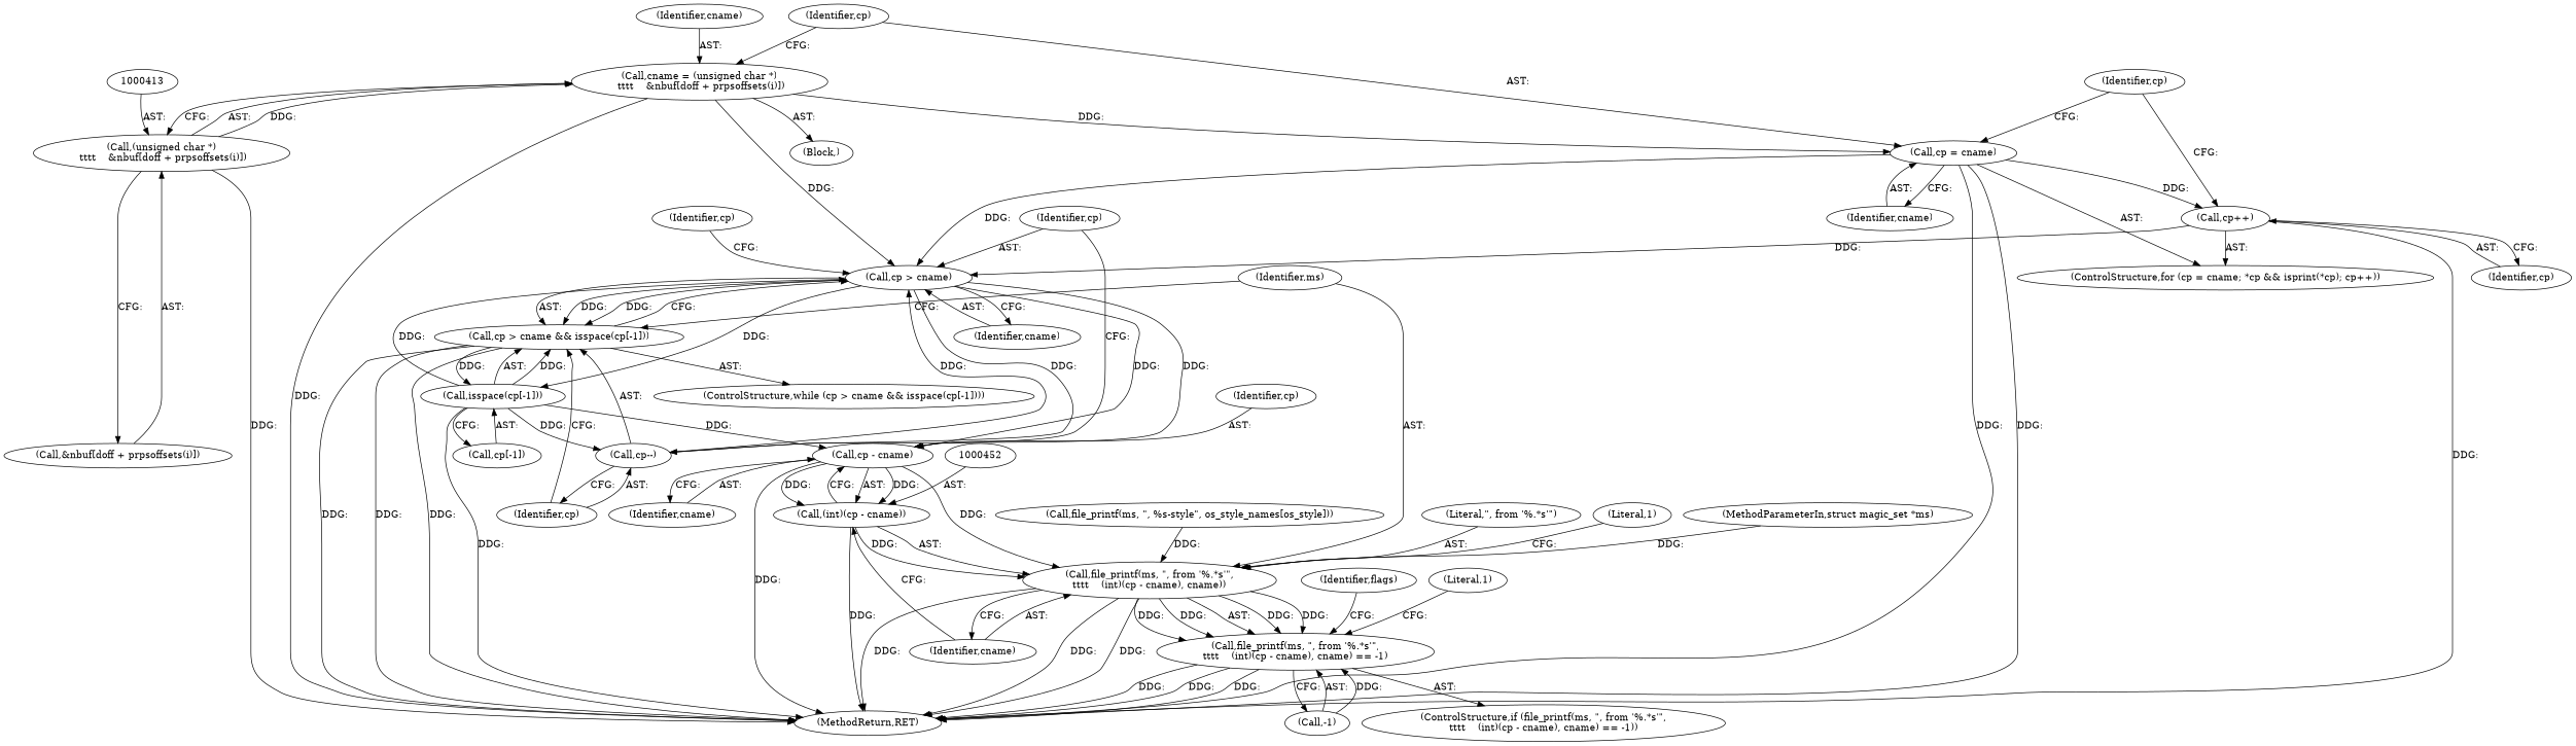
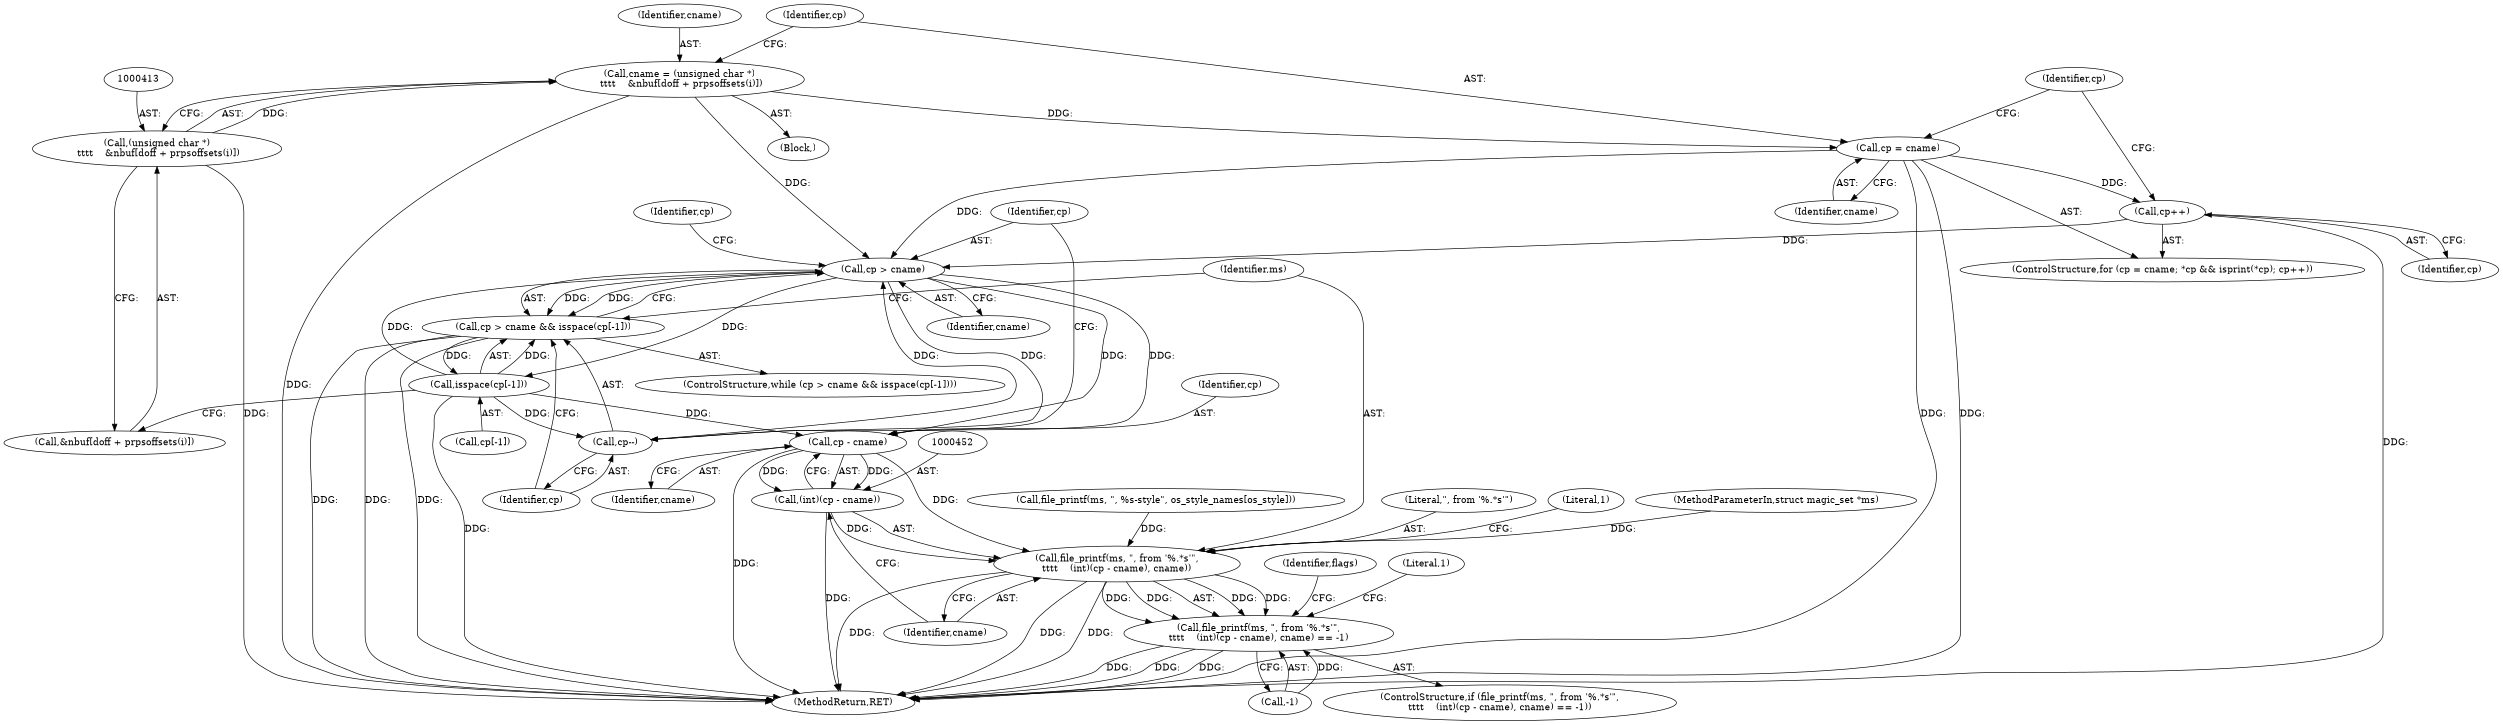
  digraph {
    n1 [label="(Call,cname = (unsigned char *)\n \t\t\t\t    &nbuf[doff + prpsoffsets(i)])"]
    n2 [label="(Call,(unsigned char *)\n \t\t\t\t    &nbuf[doff + prpsoffsets(i)])"]
    n3 [label="(Call,cp = cname)"]
    n4 [label="(Call,cp > cname)"]
    n5 [label="(Block,)"]
    n6 [label="(MethodReturn,RET)"]
    n7 [label="(Call,&nbuf[doff + prpsoffsets(i)])"]
    n8 [label="(Call,cp++)"]
    n9 [label="(Identifier,cname)"]
    n10 [label="(ControlStructure,for (cp = cname; *cp && isprint(*cp); cp++))"]
    n11 [label="(Call,cp > cname && isspace(cp[-1]))"]
    n12 [label="(Call,isspace(cp[-1]))"]
    n13 [label="(Call,cp--)"]
    n14 [label="(Call,cp - cname)"]
    n15 [label="(Identifier,cname)"]
    n16 [label="(Identifier,cp)"]
    n17 [label="(ControlStructure,while (cp > cname && isspace(cp[-1])))"]
    n18 [label="(Call,cp[-1])"]
    n19 [label="(Identifier,cp)"]
    n20 [label="(Call,(int)(cp - cname))"]
    n21 [label="(Call,file_printf(ms, \", from '%.*s'\",\n\t\t\t\t    (int)(cp - cname), cname))"]
    n22 [label="(Identifier,cname)"]
    n23 [label="(Call,file_printf(ms, \", from '%.*s'\",\n\t\t\t\t    (int)(cp - cname), cname) == -1)"]
    n24 [label="(Identifier,cname)"]
    n25 [label="(Call,-1)"]
    n26 [label="(ControlStructure,if (file_printf(ms, \", from '%.*s'\",\n\t\t\t\t    (int)(cp - cname), cname) == -1))"]
    n27 [label="(Identifier,cp)"]
    n28 [label="(Identifier,cp)"]
    n29 [label="(Call,file_printf(ms, \", %s-style\", os_style_names[os_style]))"]
    n30 [label="(Identifier,cp)"]
    n31 [label="(Literal,\", from '%.*s'\")"]
    n32 [label="(Literal,1)"]
    n33 [label="(MethodParameterIn,struct magic_set *ms)"]
    n34 [label="(Identifier,cp)"]
    n35 [label="(Identifier,cname)"]
    n36 [label="(Identifier,flags)"]
    n37 [label="(Identifier,ms)"]
    n38 [label="(Literal,1)"]
    n39 [label="(Identifier,cp)"]
    1000413
    1000452
    n1 -> n2 [label="CFG: "]
    n1 -> n3 [label="DDG: "]
    n1 -> n4 [label="DDG: "]
    n1 -> n5 [label="AST: "]
    n1 -> n6 [label="DDG: "]
    n2 -> n1 [label="AST: "]
    n2 -> n1 [label="DDG: "]
    n2 -> n6 [label="DDG: "]
    n2 -> n7 [label="CFG: "]
    n3 -> n4 [label="DDG: "]
    n3 -> n6 [label="DDG: "]
    n3 -> n6 [label="DDG: "]
    n3 -> n8 [label="DDG: "]
    n3 -> n9 [label="CFG: "]
    n3 -> n10 [label="AST: "]
    n4 -> n11 [label="AST: "]
    n4 -> n11 [label="DDG: "]
    n4 -> n11 [label="DDG: "]
    n4 -> n12 [label="DDG: "]
    n4 -> n13 [label="DDG: "]
    n4 -> n14 [label="DDG: "]
    n4 -> n14 [label="DDG: "]
    n4 -> n15 [label="CFG: "]
    n7 -> n2 [label="AST: "]
    n8 -> n4 [label="DDG: "]
    n8 -> n6 [label="DDG: "]
    n8 -> n10 [label="AST: "]
    n8 -> n16 [label="CFG: "]
    n9 -> n3 [label="AST: "]
    n11 -> n4 [label="CFG: "]
    n11 -> n6 [label="DDG: "]
    n11 -> n6 [label="DDG: "]
    n11 -> n6 [label="DDG: "]
    n11 -> n12 [label="DDG: "]
    n11 -> n17 [label="AST: "]
    n12 -> n4 [label="DDG: "]
    n12 -> n6 [label="DDG: "]
    n12 -> n11 [label="AST: "]
    n12 -> n11 [label="DDG: "]
    n12 -> n13 [label="DDG: "]
    n12 -> n14 [label="DDG: "]
-   n12 -> n18 [label="CFG: "]
+   n12 -> n7 [label="CFG: "]
    n13 -> n4 [label="DDG: "]
    n13 -> n11 [label="AST: "]
    n13 -> n19 [label="CFG: "]
    n14 -> n6 [label="DDG: "]
    n14 -> n20 [label="AST: "]
    n14 -> n20 [label="DDG: "]
    n14 -> n20 [label="DDG: "]
    n14 -> n21 [label="DDG: "]
    n14 -> n22 [label="CFG: "]
    n15 -> n4 [label="AST: "]
    n16 -> n8 [label="AST: "]
    n18 -> n12 [label="AST: "]
    n19 -> n11 [label="CFG: "]
    n19 -> n13 [label="AST: "]
    n20 -> n6 [label="DDG: "]
    n20 -> n14 [label="CFG: "]
    n20 -> n21 [label="AST: "]
    n20 -> n21 [label="DDG: "]
    n21 -> n6 [label="DDG: "]
    n21 -> n6 [label="DDG: "]
    n21 -> n6 [label="DDG: "]
    n21 -> n23 [label="AST: "]
    n21 -> n23 [label="DDG: "]
    n21 -> n23 [label="DDG: "]
    n21 -> n23 [label="DDG: "]
    n21 -> n23 [label="DDG: "]
    n21 -> n24 [label="CFG: "]
    n22 -> n14 [label="AST: "]
    n23 -> n6 [label="DDG: "]
    n23 -> n6 [label="DDG: "]
    n23 -> n6 [label="DDG: "]
    n23 -> n25 [label="CFG: "]
    n23 -> n26 [label="AST: "]
    n24 -> n20 [label="CFG: "]
    n24 -> n21 [label="AST: "]
    n25 -> n23 [label="AST: "]
    n25 -> n23 [label="DDG: "]
    n27 -> n1 [label="CFG: "]
    n27 -> n3 [label="AST: "]
    n28 -> n14 [label="AST: "]
    n29 -> n21 [label="DDG: "]
    n30 -> n4 [label="AST: "]
    n30 -> n13 [label="CFG: "]
    n31 -> n21 [label="AST: "]
    n32 -> n21 [label="CFG: "]
    n33 -> n21 [label="DDG: "]
    n34 -> n3 [label="CFG: "]
    n34 -> n8 [label="CFG: "]
    n35 -> n1 [label="AST: "]
    n36 -> n23 [label="CFG: "]
    n37 -> n11 [label="CFG: "]
    n37 -> n21 [label="AST: "]
    n38 -> n23 [label="CFG: "]
    n39 -> n4 [label="CFG: "]
    1000413 -> n2 [label="AST: "]
    1000452 -> n20 [label="AST: "]
  }
